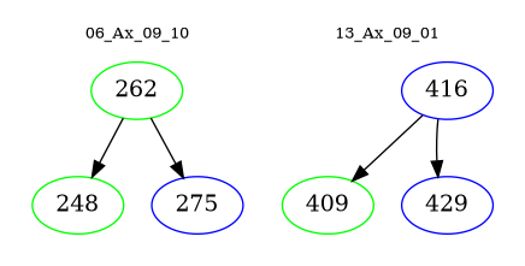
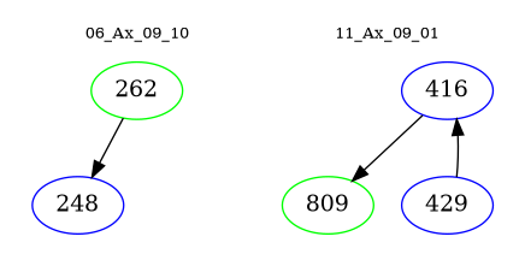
  digraph {
    node [color=green]
    edge [color=black]
    n1 [label=262]
-   n2 [label=248]
-   n3 [color=blue label=275]
+   n2 [color=blue label=248]
    n4 [color=blue label=416]
-   n5 [label=409]
+   n5 [label=809]
    n6 [color=blue label=429]
    subgraph cluster_1 {
      color=white
      fontsize=10
      label="06_Ax_09_10"
      n1
      n2
-     n3
    }
    subgraph cluster_2 {
      color=white
      fontsize=10
-     label="13_Ax_09_01"
+     label="11_Ax_09_01"
      n4
      n5
      n6
    }
    n1 -> n2
-   n1 -> n3
    n4 -> n5
-   n4 -> n6
+   n6 -> n4
  }
